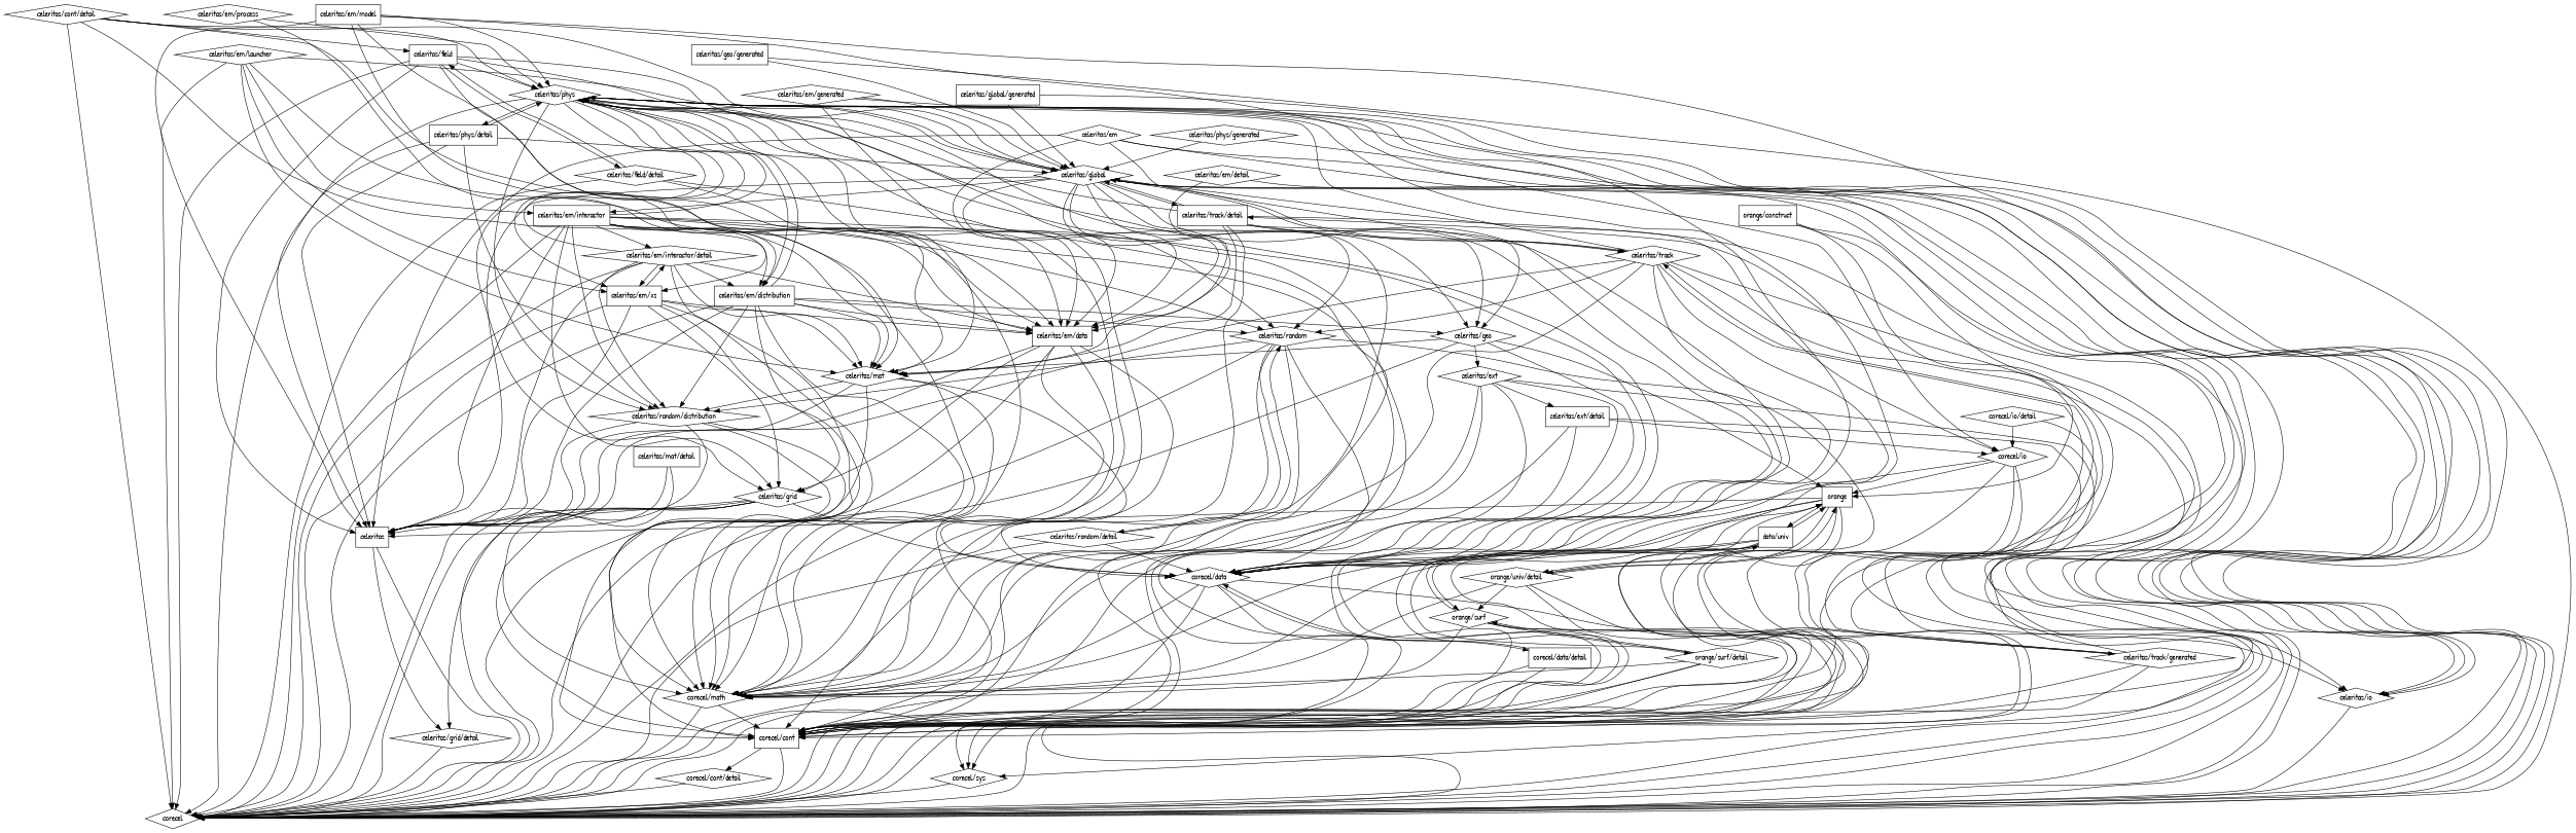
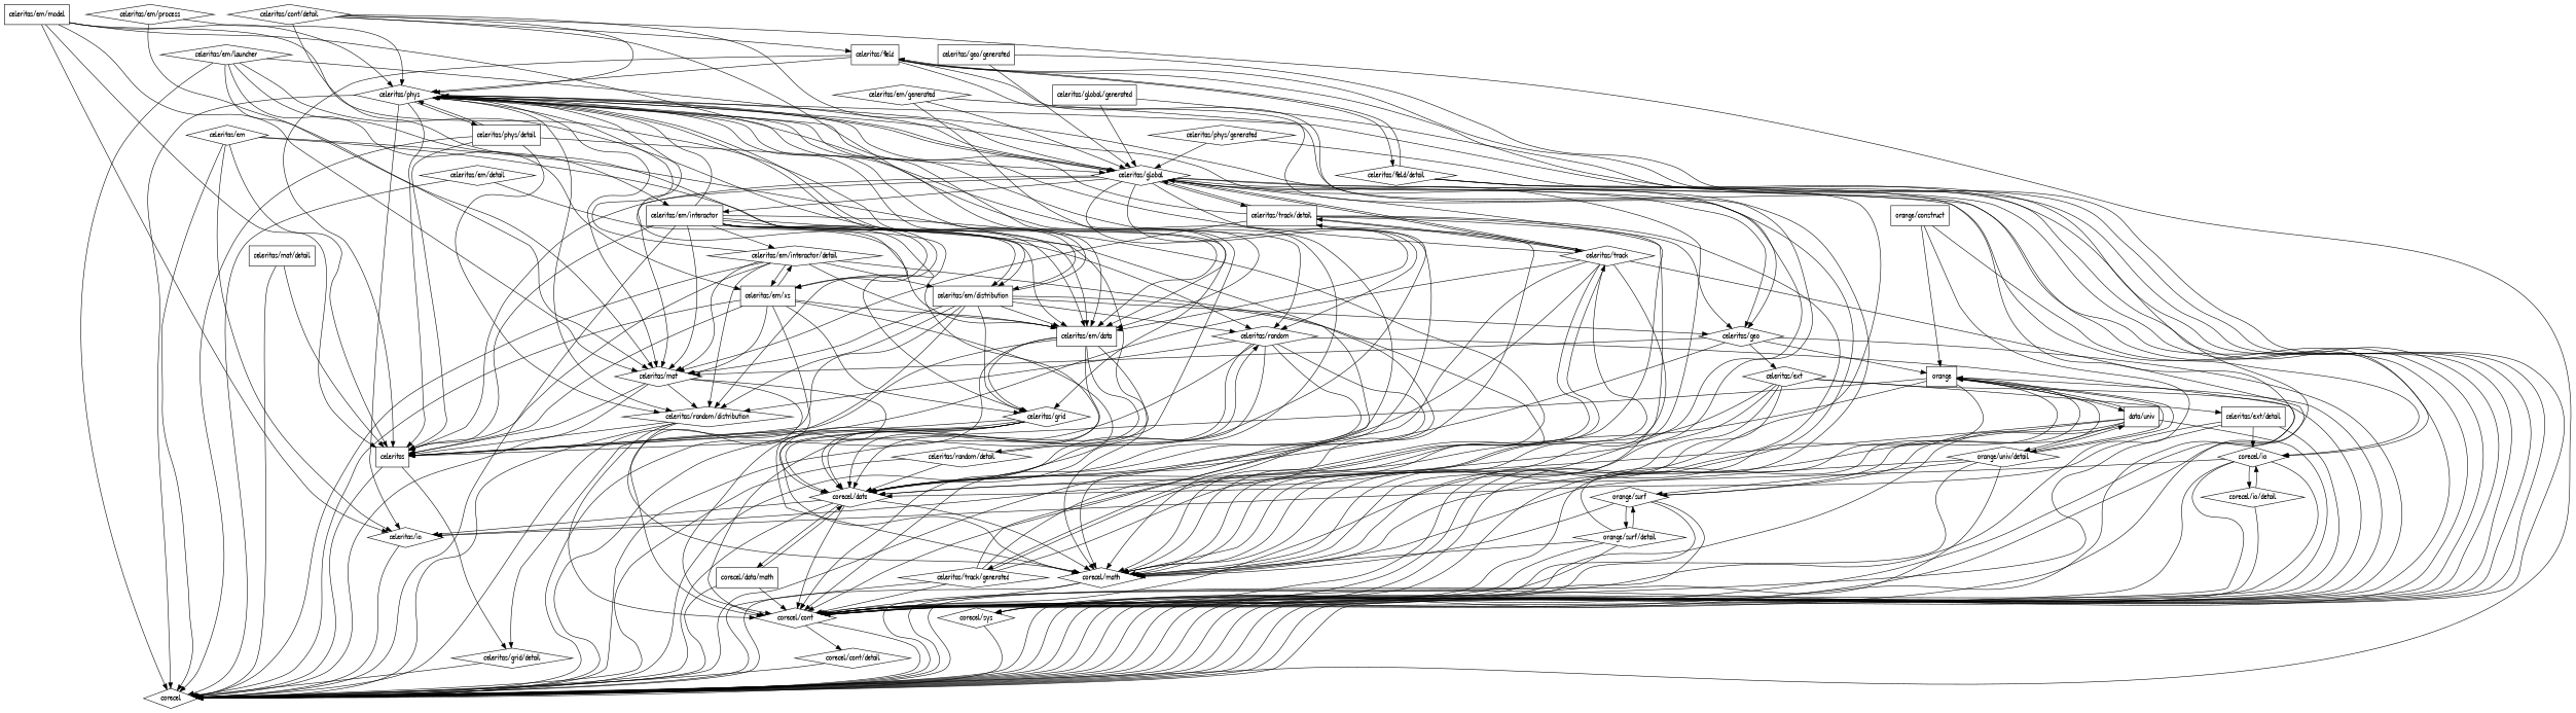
  digraph {
    fontname="Patrick Hand"
    node [fontname="Patrick Hand" shape=diamond]
    edge [fontname="Patrick Hand" weight=0.100]
    "corecel/math"
    corecel
-   "corecel/cont" [shape=box]
+   "corecel/cont"
    "corecel/cont/detail"
    "corecel/data"
-   "corecel/data/detail" [shape=box]
+   "corecel/data/detail" [shape=box label="corecel/data/math"]
    "corecel/sys"
    celeritas [shape=box]
    "celeritas/grid/detail"
    "corecel/io"
    "corecel/io/detail"
    "celeritas/ext"
    "celeritas/ext/detail" [shape=box]
    "celeritas/io"
    "celeritas/field" [shape=box]
    "celeritas/geo"
    "celeritas/phys"
    "celeritas/field/detail"
    orange [shape=box]
    "celeritas/mat"
    "celeritas/global"
    "celeritas/phys/detail" [shape=box]
    "celeritas/em/data" [shape=box]
    "celeritas/grid"
    "celeritas/em/distribution" [shape=box]
    "celeritas/random"
    "celeritas/random/distribution"
    "celeritas/em/xs" [shape=box]
    n29 [label="data/univ" shape=box]
    "orange/univ/detail"
    "celeritas/em/interactor" [shape=box]
    "celeritas/track"
    "celeritas/track/detail" [shape=box]
    "celeritas/random/detail"
    "celeritas/em/interactor/detail"
    "orange/surf"
    "celeritas/track/generated"
    "celeritas/geo/generated" [shape=box]
    "orange/surf/detail"
    "orange/construct" [shape=box]
    n41 [label="celeritas/cont/detail"]
    "celeritas/global/generated" [shape=box]
    "celeritas/phys/generated"
    "celeritas/em"
    "celeritas/em/model" [shape=box]
    "celeritas/em/process"
    "celeritas/em/launcher"
    "celeritas/em/detail"
    "celeritas/em/generated"
    "celeritas/mat/detail" [shape=box]
    "corecel/math" -> corecel [weight=0.238]
    "corecel/math" -> "corecel/cont" [weight=0.167]
    "corecel/cont" -> corecel [weight=0.229]
    "corecel/cont" -> "corecel/cont/detail" [weight=0.750]
    "corecel/cont/detail" -> corecel [weight=0.208]
    "corecel/data" -> "corecel/math" [weight=0.500]
    "corecel/data" -> corecel [weight=0.144]
    "corecel/data" -> "corecel/cont" [weight=0.300]
    "corecel/data" -> "corecel/data/detail" [weight=0.300]
-   "corecel/data" -> "corecel/sys" [weight=0.333]
+   "corecel/data" -> "celeritas/io" [weight=0.333]
    "corecel/data/detail" -> corecel [weight=0.113]
    "corecel/data/detail" -> "corecel/cont" [weight=0.225]
    "corecel/data/detail" -> "corecel/data" [weight=0.200]
    "corecel/sys" -> corecel [weight=0.314]
    celeritas -> corecel [weight=0.333]
    celeritas -> "celeritas/grid/detail" [weight=0.167]
    "celeritas/grid/detail" -> corecel [weight=0.333]
    "corecel/io" -> corecel [weight=0.146]
    "corecel/io" -> "corecel/cont" [weight=0.350]
    "corecel/io" -> "corecel/data" [weight=0.200]
    "corecel/io" -> "corecel/sys" [weight=0.250]
-   "corecel/io" -> orange [weight=0.567]
+   "corecel/io" -> "corecel/io/detail" [weight=0.567]
    "corecel/io/detail" -> corecel [weight=0.500]
    "corecel/io/detail" -> "corecel/io" [weight=1.000]
    "celeritas/ext" -> "corecel/math" [weight=0.062]
    "celeritas/ext" -> corecel [weight=0.200]
    "celeritas/ext" -> "corecel/cont" [weight=0.086]
    "celeritas/ext" -> "corecel/data" [weight=0.071]
    "celeritas/ext" -> "celeritas/ext/detail" [weight=0.384]
    "celeritas/ext" -> "celeritas/io" [weight=0.417]
    "celeritas/ext/detail" -> corecel [weight=0.358]
    "celeritas/ext/detail" -> "corecel/cont" [weight=0.146]
    "celeritas/ext/detail" -> "corecel/io" [weight=0.500]
    "celeritas/ext/detail" -> "celeritas/io" [weight=0.333]
    "celeritas/io" -> corecel [weight=0.400]
    "celeritas/field" -> "corecel/math"
    "celeritas/field" -> corecel [weight=0.163]
    "celeritas/field" -> "corecel/cont" [weight=0.198]
    "celeritas/field" -> celeritas [weight=0.153]
    "celeritas/field" -> "celeritas/geo" [weight=0.571]
    "celeritas/field" -> "celeritas/phys" [weight=0.143]
    "celeritas/field" -> "celeritas/field/detail" [weight=0.238]
    "celeritas/geo" -> corecel
    "celeritas/geo" -> "corecel/data" [weight=0.300]
    "celeritas/geo" -> "celeritas/ext" [weight=0.500]
    "celeritas/geo" -> orange [weight=0.250]
    "celeritas/geo" -> "celeritas/mat" [weight=0.200]
    "celeritas/phys" -> "corecel/math" [weight=0.071]
    "celeritas/phys" -> corecel [weight=0.137]
    "celeritas/phys" -> "corecel/cont" [weight=0.059]
    "celeritas/phys" -> "corecel/data" [weight=0.114]
    "celeritas/phys" -> celeritas [weight=0.101]
    "celeritas/phys" -> "corecel/io" [weight=0.500]
    "celeritas/phys" -> "celeritas/io" [weight=0.125]
    "celeritas/phys" -> "celeritas/mat" [weight=0.098]
    "celeritas/phys" -> "celeritas/global" [weight=0.264]
    "celeritas/phys" -> "celeritas/phys/detail" [weight=0.333]
    "celeritas/phys" -> "celeritas/em/data" [weight=0.074]
    "celeritas/phys" -> "celeritas/grid" [weight=0.101]
    "celeritas/phys" -> "celeritas/em/distribution" [weight=0.056]
    "celeritas/phys" -> "celeritas/random" [weight=0.056]
    "celeritas/phys" -> "celeritas/random/distribution" [weight=0.056]
    "celeritas/phys" -> "celeritas/em/xs" [weight=0.071]
    "celeritas/field/detail" -> "corecel/math"
    "celeritas/field/detail" -> corecel
    "celeritas/field/detail" -> "corecel/cont"
    "celeritas/field/detail" -> "celeritas/field" [weight=0.200]
    orange -> "corecel/math" [weight=0.188]
    orange -> corecel [weight=0.135]
    orange -> "corecel/cont" [weight=0.113]
    orange -> "corecel/data"
    orange -> celeritas
    orange -> n29
    orange -> "orange/univ/detail"
    "celeritas/mat" -> corecel [weight=0.107]
    "celeritas/mat" -> "corecel/cont" [weight=0.071]
    "celeritas/mat" -> "corecel/data" [weight=0.098]
    "celeritas/mat" -> celeritas [weight=0.112]
    "celeritas/mat" -> "celeritas/random/distribution" [weight=0.143]
    "celeritas/global" -> "corecel/math" [weight=0.167]
    "celeritas/global" -> corecel [weight=0.125]
    "celeritas/global" -> "corecel/cont" [weight=0.125]
    "celeritas/global" -> "corecel/data" [weight=0.045]
    "celeritas/global" -> celeritas [weight=0.312]
    "celeritas/global" -> "corecel/io" [weight=0.500]
    "celeritas/global" -> "celeritas/geo" [weight=0.091]
    "celeritas/global" -> "celeritas/phys" [weight=0.091]
    "celeritas/global" -> "celeritas/mat" [weight=0.091]
    "celeritas/global" -> "celeritas/em/data" [weight=0.091]
    "celeritas/global" -> "celeritas/random" [weight=0.091]
    "celeritas/global" -> "celeritas/em/interactor" [weight=0.091]
    "celeritas/global" -> "celeritas/track" [weight=0.091]
    "celeritas/global" -> "celeritas/track/detail" [weight=0.333]
    "celeritas/phys/detail" -> corecel [weight=0.133]
    "celeritas/phys/detail" -> celeritas
    "celeritas/phys/detail" -> "celeritas/phys" [weight=0.350]
    "celeritas/phys/detail" -> "celeritas/global" [weight=0.344]
    "celeritas/phys/detail" -> "celeritas/random/distribution" [weight=0.200]
    "celeritas/em/data" -> "corecel/math" [weight=0.077]
    "celeritas/em/data" -> corecel [weight=0.147]
    "celeritas/em/data" -> "corecel/cont" [weight=0.099]
    "celeritas/em/data" -> "corecel/data" [weight=0.097]
    "celeritas/em/data" -> celeritas [weight=0.108]
    "celeritas/em/data" -> "celeritas/grid" [weight=0.167]
    "celeritas/grid" -> "corecel/math" [weight=0.102]
    "celeritas/grid" -> corecel [weight=0.146]
    "celeritas/grid" -> "corecel/cont" [weight=0.140]
    "celeritas/grid" -> "corecel/data" [weight=0.113]
    "celeritas/grid" -> celeritas [weight=0.125]
    "celeritas/grid" -> "celeritas/grid/detail" [weight=0.217]
    "celeritas/em/distribution" -> "corecel/math" [weight=0.072]
    "celeritas/em/distribution" -> corecel [weight=0.078]
    "celeritas/em/distribution" -> celeritas [weight=0.087]
    "celeritas/em/distribution" -> "celeritas/geo" [weight=0.074]
    "celeritas/em/distribution" -> "celeritas/phys" [weight=0.091]
    "celeritas/em/distribution" -> "celeritas/mat" [weight=0.098]
    "celeritas/em/distribution" -> "celeritas/em/data" [weight=0.176]
    "celeritas/em/distribution" -> "celeritas/grid" [weight=0.115]
    "celeritas/em/distribution" -> "celeritas/random" [weight=0.077]
    "celeritas/em/distribution" -> "celeritas/random/distribution" [weight=0.149]
    "celeritas/random" -> "corecel/math" [weight=0.167]
    "celeritas/random" -> corecel [weight=0.114]
    "celeritas/random" -> "corecel/cont" [weight=0.146]
    "celeritas/random" -> "corecel/data" [weight=0.121]
    "celeritas/random" -> "corecel/sys" [weight=0.071]
    "celeritas/random" -> "celeritas/random/distribution" [weight=0.250]
    "celeritas/random" -> "celeritas/random/detail" [weight=0.155]
    "celeritas/random/distribution" -> "corecel/math" [weight=0.083]
    "celeritas/random/distribution" -> corecel [weight=0.125]
    "celeritas/random/distribution" -> "corecel/cont" [weight=0.125]
    "celeritas/random/distribution" -> celeritas
    "celeritas/em/xs" -> "corecel/math" [weight=0.059]
    "celeritas/em/xs" -> corecel [weight=0.064]
    "celeritas/em/xs" -> "corecel/cont" [weight=0.073]
    "celeritas/em/xs" -> celeritas [weight=0.059]
    "celeritas/em/xs" -> "celeritas/mat" [weight=0.134]
    "celeritas/em/xs" -> "celeritas/em/data" [weight=0.181]
    "celeritas/em/xs" -> "celeritas/grid" [weight=0.118]
    "celeritas/em/xs" -> "celeritas/em/interactor/detail" [weight=0.167]
    n29 -> "corecel/math" [weight=0.078]
    n29 -> corecel [weight=0.056]
    n29 -> "corecel/cont"
    n29 -> "corecel/data"
    n29 -> orange [weight=0.078]
    n29 -> "orange/univ/detail" [weight=0.111]
    n29 -> "orange/surf" [weight=0.111]
    "orange/univ/detail" -> "corecel/math" [weight=0.113]
    "orange/univ/detail" -> corecel [weight=0.140]
    "orange/univ/detail" -> "corecel/cont" [weight=0.122]
    "orange/univ/detail" -> orange [weight=0.146]
    "orange/univ/detail" -> n29 [weight=0.171]
    "orange/univ/detail" -> "orange/surf" [weight=0.143]
    "celeritas/em/interactor" -> "corecel/math" [weight=0.033]
    "celeritas/em/interactor" -> corecel [weight=0.040]
    "celeritas/em/interactor" -> "corecel/cont" [weight=0.051]
    "celeritas/em/interactor" -> "corecel/data" [weight=0.033]
    "celeritas/em/interactor" -> celeritas [weight=0.040]
    "celeritas/em/interactor" -> "celeritas/phys" [weight=0.074]
    "celeritas/em/interactor" -> "celeritas/mat" [weight=0.060]
    "celeritas/em/interactor" -> "celeritas/em/data" [weight=0.119]
    "celeritas/em/interactor" -> "celeritas/grid" [weight=0.062]
    "celeritas/em/interactor" -> "celeritas/em/distribution" [weight=0.088]
    "celeritas/em/interactor" -> "celeritas/random" [weight=0.083]
    "celeritas/em/interactor" -> "celeritas/random/distribution" [weight=0.086]
    "celeritas/em/interactor" -> "celeritas/em/xs" [weight=0.091]
    "celeritas/em/interactor" -> "celeritas/em/interactor/detail" [weight=0.090]
    "celeritas/track" -> "corecel/math" [weight=0.050]
    "celeritas/track" -> corecel [weight=0.103]
    "celeritas/track" -> "corecel/cont"
    "celeritas/track" -> "corecel/data" [weight=0.065]
    "celeritas/track" -> "corecel/sys" [weight=0.062]
    "celeritas/track" -> celeritas [weight=0.073]
    "celeritas/track" -> "celeritas/phys" [weight=0.206]
    "celeritas/track" -> "celeritas/global"
-   "celeritas/track" -> "celeritas/random"
+   "celeritas/track" -> "celeritas/track/detail"
    "celeritas/track" -> "celeritas/track/generated"
    "celeritas/track/detail" -> "corecel/math" [weight=0.086]
    "celeritas/track/detail" -> corecel [weight=0.139]
    "celeritas/track/detail" -> "corecel/cont" [weight=0.142]
    "celeritas/track/detail" -> "celeritas/geo" [weight=0.123]
    "celeritas/track/detail" -> "celeritas/phys" [weight=0.123]
    "celeritas/track/detail" -> "celeritas/mat"
    "celeritas/track/detail" -> "celeritas/global" [weight=0.175]
    "celeritas/track/detail" -> "celeritas/track" [weight=0.217]
    "celeritas/random/detail" -> corecel [weight=0.389]
    "celeritas/random/detail" -> "corecel/data" [weight=0.167]
    "celeritas/random/detail" -> "celeritas/random" [weight=0.333]
    "celeritas/em/interactor/detail" -> "corecel/math" [weight=0.062]
    "celeritas/em/interactor/detail" -> corecel [weight=0.122]
    "celeritas/em/interactor/detail" -> celeritas [weight=0.096]
    "celeritas/em/interactor/detail" -> "celeritas/phys" [weight=0.141]
    "celeritas/em/interactor/detail" -> "celeritas/mat" [weight=0.125]
    "celeritas/em/interactor/detail" -> "celeritas/em/data" [weight=0.131]
    "celeritas/em/interactor/detail" -> "celeritas/em/distribution" [weight=0.267]
    "celeritas/em/interactor/detail" -> "celeritas/random/distribution" [weight=0.156]
    "celeritas/em/interactor/detail" -> "celeritas/em/xs" [weight=0.136]
    "orange/surf" -> "corecel/math"
    "orange/surf" -> corecel [weight=0.104]
    "orange/surf" -> "corecel/cont" [weight=0.092]
    "orange/surf" -> orange [weight=0.258]
    "orange/surf" -> "orange/surf/detail" [weight=0.200]
    "celeritas/track/generated" -> corecel [weight=0.096]
    "celeritas/track/generated" -> "corecel/cont" [weight=0.083]
    "celeritas/track/generated" -> "celeritas/phys" [weight=0.167]
    "celeritas/track/generated" -> "celeritas/global" [weight=0.200]
    "celeritas/track/generated" -> "celeritas/track" [weight=0.192]
    "celeritas/track/generated" -> "celeritas/track/detail" [weight=0.287]
    "celeritas/geo/generated" -> corecel [weight=0.125]
    "celeritas/geo/generated" -> "celeritas/global" [weight=0.250]
    "orange/surf/detail" -> "corecel/math" [weight=0.087]
    "orange/surf/detail" -> corecel [weight=0.087]
    "orange/surf/detail" -> "corecel/cont" [weight=0.125]
    "orange/surf/detail" -> orange [weight=0.087]
    "orange/surf/detail" -> "orange/surf"
    "orange/construct" -> corecel [weight=0.133]
    "orange/construct" -> "corecel/cont" [weight=0.133]
    "orange/construct" -> orange [weight=0.233]
    n41 -> corecel [weight=0.045]
    n41 -> "celeritas/field" [weight=0.091]
    n41 -> "celeritas/phys" [weight=0.091]
    n41 -> "celeritas/global" [weight=0.091]
    n41 -> "celeritas/em/data" [weight=0.091]
    n41 -> "celeritas/em/distribution" [weight=0.091]
    "celeritas/global/generated" -> corecel [weight=0.125]
    "celeritas/global/generated" -> "celeritas/global" [weight=0.250]
    "celeritas/phys/generated" -> corecel [weight=0.125]
    "celeritas/phys/generated" -> "celeritas/global" [weight=0.250]
    "celeritas/em" -> corecel
    "celeritas/em" -> "corecel/data"
    "celeritas/em" -> celeritas
    "celeritas/em" -> "celeritas/io" [weight=0.200]
    "celeritas/em" -> "celeritas/em/data" [weight=0.200]
    "celeritas/em/model" -> "corecel/data" [weight=0.114]
    "celeritas/em/model" -> celeritas [weight=0.083]
    "celeritas/em/model" -> "celeritas/io" [weight=0.167]
    "celeritas/em/model" -> "celeritas/phys" [weight=0.291]
    "celeritas/em/model" -> "celeritas/mat" [weight=0.208]
    "celeritas/em/model" -> "celeritas/em/data" [weight=0.436]
    "celeritas/em/process" -> "celeritas/phys" [weight=0.312]
    "celeritas/em/process" -> "celeritas/mat" [weight=0.250]
    "celeritas/em/launcher" -> corecel [weight=0.102]
    "celeritas/em/launcher" -> "celeritas/mat" [weight=0.143]
    "celeritas/em/launcher" -> "celeritas/global" [weight=0.218]
    "celeritas/em/launcher" -> "celeritas/em/data" [weight=0.326]
    "celeritas/em/launcher" -> "celeritas/em/xs" [weight=0.214]
    "celeritas/em/launcher" -> "celeritas/em/interactor" [weight=0.326]
    "celeritas/em/detail" -> corecel [weight=0.167]
    "celeritas/em/detail" -> "celeritas/em/data" [weight=0.500]
    "celeritas/em/generated" -> corecel [weight=0.125]
    "celeritas/em/generated" -> "celeritas/global" [weight=0.250]
    "celeritas/em/generated" -> "celeritas/em/data" [weight=0.375]
    "celeritas/mat/detail" -> corecel [weight=0.250]
    "celeritas/mat/detail" -> celeritas [weight=0.250]
  }
